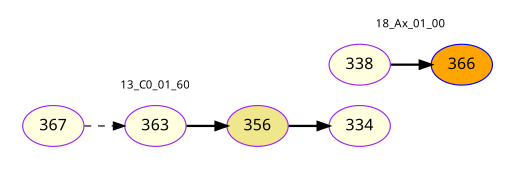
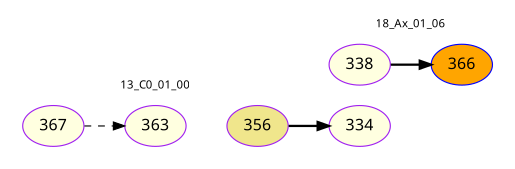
  digraph {
    fontname="Noto Sans"
    rankdir=LR
    node [color=purple fillcolor=lightyellow fontname="Noto Sans" style=filled]
    edge [color=black fontname="Noto Sans" style=bold]
    n1 [label=338]
    n2 [label=334]
    n3 [color=blue fillcolor=orange label=366]
    n4 [label=363]
    n5 [fillcolor=khaki label=356]
    n6 [label=367]
    subgraph cluster_1 {
      color=white
      fontsize=10
-     label="18_Ax_01_00"
+     label="18_Ax_01_06"
      n1
      n2
      n3
    }
    subgraph cluster_2 {
      color=white
      fontsize=10
-     label="13_C0_01_60"
+     label="13_C0_01_00"
      n4
      n5
      n6
    }
    n1 -> n3
-   n4 -> n5
    n5 -> n2
    n6 -> n4 [style=dashed]
  }
